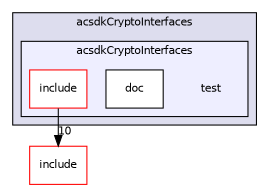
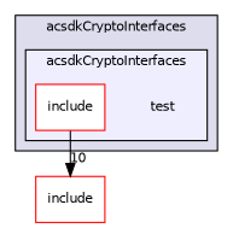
  digraph {
    compound=true
    node [fontname=Helvetica fontsize=10 shape=box color=red fillcolor=white style=filled]
    n1 [label=test shape=plaintext color="" fillcolor="" style=""]
-   n2 [color=black label=doc]
    n3 [label=include]
    n4 [label=include]
    subgraph cluster_1 {
      bgcolor="#ddddee"
      fontname=Helvetica
      fontsize=10
      label=acsdkCryptoInterfaces
      pencolor=black
      subgraph cluster_2 {
        bgcolor="#eeeeff"
        fontname=Helvetica
        fontsize=10
        pencolor=black
        n1
-       n2
        n3
      }
    }
    n3 -> n4 [headlabel=10 labeldistance=1.5 labelfontname=Helvetica labelfontsize=10]
  }
